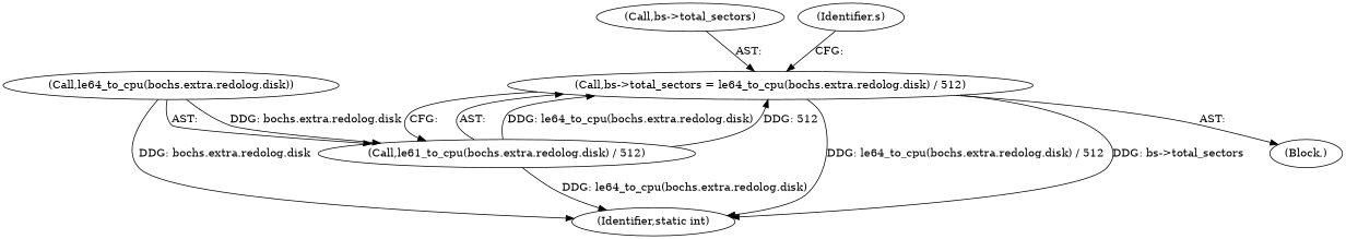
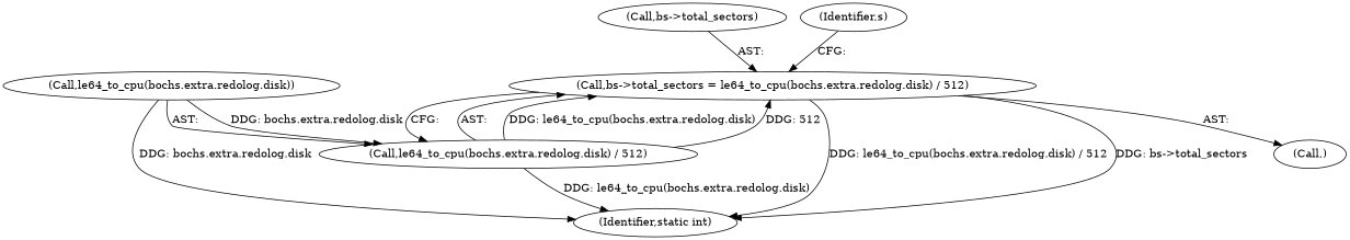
  digraph {
    n1 [label="(Call,bs->total_sectors = le64_to_cpu(bochs.extra.redolog.disk) / 512)"]
-   n2 [label="(Call,le61_to_cpu(bochs.extra.redolog.disk) / 512)"]
+   n2 [label="(Call,le64_to_cpu(bochs.extra.redolog.disk) / 512)"]
    n3 [label="(Identifier,static int)"]
-   n4 [label="(Block,)"]
+   n4 [label="(Call,)"]
    n5 [label="(Call,le64_to_cpu(bochs.extra.redolog.disk))"]
    n6 [label="(Call,bs->total_sectors)"]
    n7 [label="(Identifier,s)"]
    n1 -> n2 [label="CFG: "]
    n1 -> n3 [label="DDG: le64_to_cpu(bochs.extra.redolog.disk) / 512"]
    n1 -> n3 [label="DDG: bs->total_sectors"]
    n1 -> n4 [label="AST: "]
    n2 -> n1 [label="AST: "]
    n2 -> n1 [label="DDG: le64_to_cpu(bochs.extra.redolog.disk)"]
    n2 -> n1 [label="DDG: 512"]
    n2 -> n3 [label="DDG: le64_to_cpu(bochs.extra.redolog.disk)"]
    n5 -> n2 [label="AST: "]
    n5 -> n2 [label="DDG: bochs.extra.redolog.disk"]
    n5 -> n3 [label="DDG: bochs.extra.redolog.disk"]
    n6 -> n1 [label="AST: "]
    n7 -> n1 [label="CFG: "]
  }
